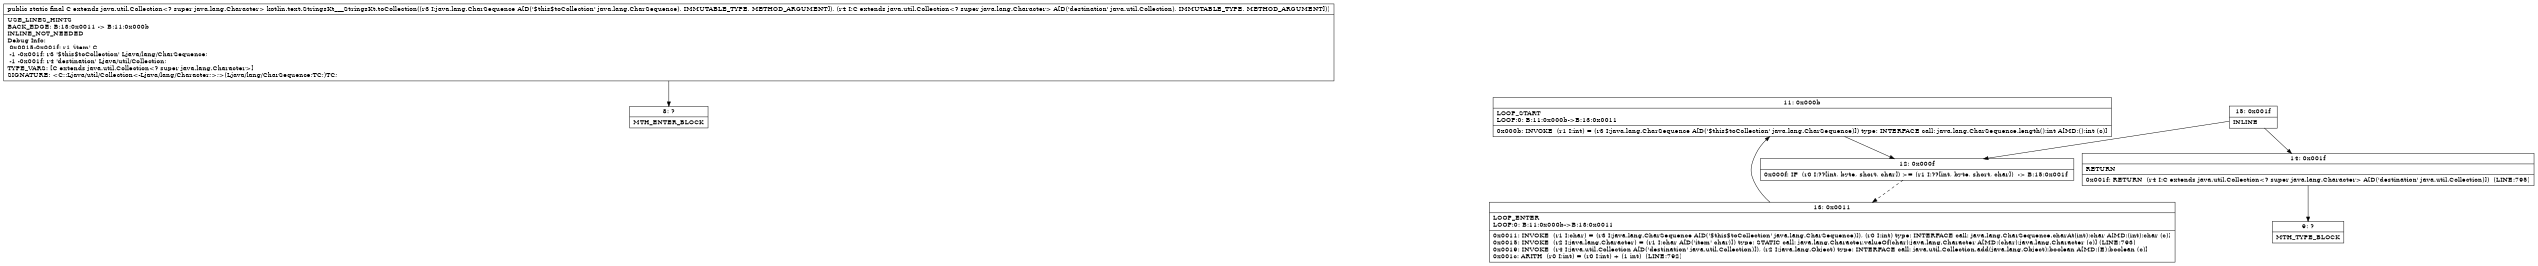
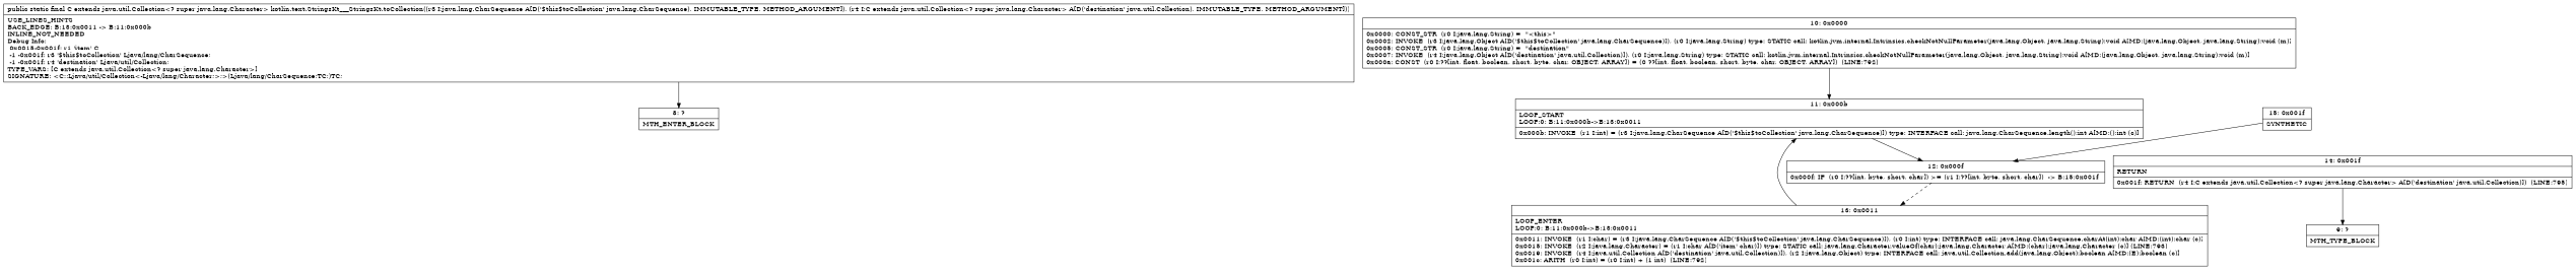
  digraph {
    node [shape=record]
    n1 [label="{8\:\ ?|MTH_ENTER_BLOCK\l}"]
+   n2 [label="{10\:\ 0x0000|0x0000: CONST_STR  (r0 I:java.lang.String) =  \"\<this\>\" \l0x0002: INVOKE  (r3 I:java.lang.Object A[D('$this$toCollection' java.lang.CharSequence)]), (r0 I:java.lang.String) type: STATIC call: kotlin.jvm.internal.Intrinsics.checkNotNullParameter(java.lang.Object, java.lang.String):void A[MD:(java.lang.Object, java.lang.String):void (m)]\l0x0005: CONST_STR  (r0 I:java.lang.String) =  \"destination\" \l0x0007: INVOKE  (r4 I:java.lang.Object A[D('destination' java.util.Collection)]), (r0 I:java.lang.String) type: STATIC call: kotlin.jvm.internal.Intrinsics.checkNotNullParameter(java.lang.Object, java.lang.String):void A[MD:(java.lang.Object, java.lang.String):void (m)]\l0x000a: CONST  (r0 I:??[int, float, boolean, short, byte, char, OBJECT, ARRAY]) = (0 ??[int, float, boolean, short, byte, char, OBJECT, ARRAY])  (LINE:792)\l}"]
    n3 [label="{11\:\ 0x000b|LOOP_START\lLOOP:0: B:11:0x000b\-\>B:13:0x0011\l|0x000b: INVOKE  (r1 I:int) = (r3 I:java.lang.CharSequence A[D('$this$toCollection' java.lang.CharSequence)]) type: INTERFACE call: java.lang.CharSequence.length():int A[MD:():int (c)]\l}"]
    n4 [label="{12\:\ 0x000f|0x000f: IF  (r0 I:??[int, byte, short, char]) \>= (r1 I:??[int, byte, short, char])  \-\> B:15:0x001f \l}"]
    n5 [label="{13\:\ 0x0011|LOOP_ENTER\lLOOP:0: B:11:0x000b\-\>B:13:0x0011\l|0x0011: INVOKE  (r1 I:char) = (r3 I:java.lang.CharSequence A[D('$this$toCollection' java.lang.CharSequence)]), (r0 I:int) type: INTERFACE call: java.lang.CharSequence.charAt(int):char A[MD:(int):char (c)]\l0x0015: INVOKE  (r2 I:java.lang.Character) = (r1 I:char A[D('item' char)]) type: STATIC call: java.lang.Character.valueOf(char):java.lang.Character A[MD:(char):java.lang.Character (c)] (LINE:793)\l0x0019: INVOKE  (r4 I:java.util.Collection A[D('destination' java.util.Collection)]), (r2 I:java.lang.Object) type: INTERFACE call: java.util.Collection.add(java.lang.Object):boolean A[MD:(E):boolean (c)]\l0x001c: ARITH  (r0 I:int) = (r0 I:int) + (1 int)  (LINE:792)\l}"]
-   n6 [label="{15\:\ 0x001f|INLINE\l}"]
+   n6 [label="{15\:\ 0x001f|SYNTHETIC\l}"]
    n7 [label="{14\:\ 0x001f|RETURN\l|0x001f: RETURN  (r4 I:C extends java.util.Collection\<? super java.lang.Character\> A[D('destination' java.util.Collection)])  (LINE:795)\l}"]
    n8 [label="{9\:\ ?|MTH_TYPE_BLOCK\l}"]
    n9 [label="{public static final C extends java.util.Collection\<? super java.lang.Character\> kotlin.text.StringsKt___StringsKt.toCollection((r3 I:java.lang.CharSequence A[D('$this$toCollection' java.lang.CharSequence), IMMUTABLE_TYPE, METHOD_ARGUMENT]), (r4 I:C extends java.util.Collection\<? super java.lang.Character\> A[D('destination' java.util.Collection), IMMUTABLE_TYPE, METHOD_ARGUMENT]))  | USE_LINES_HINTS\lBACK_EDGE: B:13:0x0011 \-\> B:11:0x000b\lINLINE_NOT_NEEDED\lDebug Info:\l  0x0015\-0x001f: r1 'item' C\l  \-1 \-0x001f: r3 '$this$toCollection' Ljava\/lang\/CharSequence;\l  \-1 \-0x001f: r4 'destination' Ljava\/util\/Collection;\lTYPE_VARS: [C extends java.util.Collection\<? super java.lang.Character\>]\lSIGNATURE: \<C::Ljava\/util\/Collection\<\-Ljava\/lang\/Character;\>;\>(Ljava\/lang\/CharSequence;TC;)TC;\l}"]
+   n2 -> n3
    n3 -> n4
    n4 -> n5 [style=dashed]
    n5 -> n3
    n6 -> n4
-   n6 -> n7
    n7 -> n8
    n9 -> n1
  }
